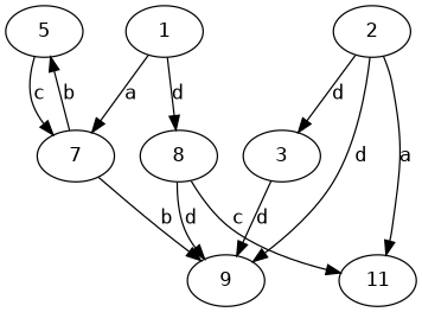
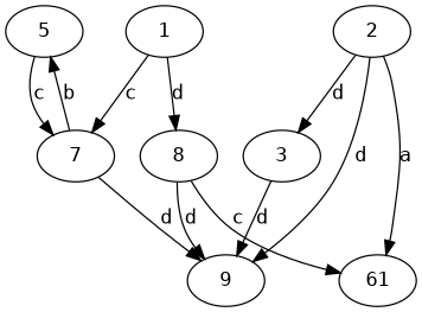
  strict digraph {
    fontname="DejaVu Sans Mono"
    node [fontname="DejaVu Sans Mono"]
    edge [fontname="DejaVu Sans Mono"]
    5
    7
    1
    8
    9
-   11
+   11 [label=61]
    2
    3
    5 -> 7 [label=c]
    7 -> 5 [label=b]
-   7 -> 9 [label=b]
-   1 -> 7 [label=a]
+   7 -> 9 [label=d]
+   1 -> 7 [label=c]
    1 -> 8 [label=d]
    8 -> 9 [label=d]
    8 -> 11 [label=c]
    2 -> 9 [label=d]
    2 -> 11 [label=a]
    2 -> 3 [label=d]
    3 -> 9 [label=d]
  }
